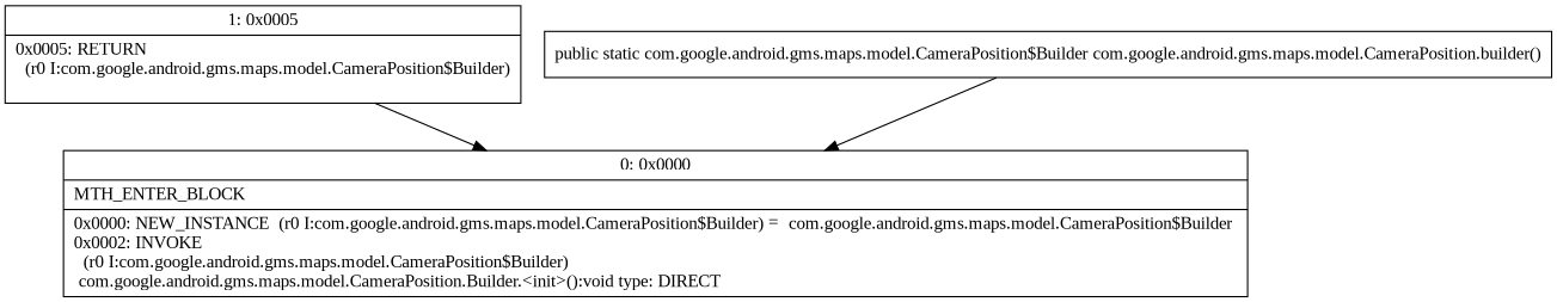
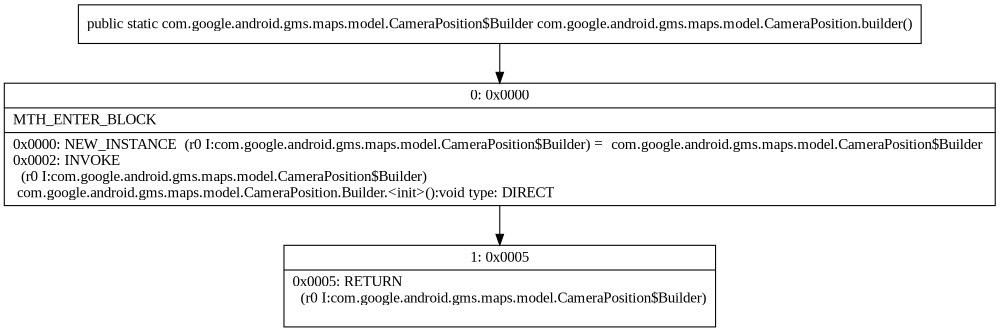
  digraph {
    fontname="Liberation Serif"
    node [shape=record fontname="Liberation Serif"]
    edge [fontname="Liberation Serif"]
    n1 [label="{0\:\ 0x0000|MTH_ENTER_BLOCK\l|0x0000: NEW_INSTANCE  (r0 I:com.google.android.gms.maps.model.CameraPosition$Builder) =  com.google.android.gms.maps.model.CameraPosition$Builder \l0x0002: INVOKE  \l  (r0 I:com.google.android.gms.maps.model.CameraPosition$Builder)\l com.google.android.gms.maps.model.CameraPosition.Builder.\<init\>():void type: DIRECT \l}"]
    n2 [label="{1\:\ 0x0005|0x0005: RETURN  \l  (r0 I:com.google.android.gms.maps.model.CameraPosition$Builder)\l \l}"]
    n3 [label="{public static com.google.android.gms.maps.model.CameraPosition$Builder com.google.android.gms.maps.model.CameraPosition.builder() }"]
-   n2 -> n1
+   n1 -> n2
    n3 -> n1
  }
